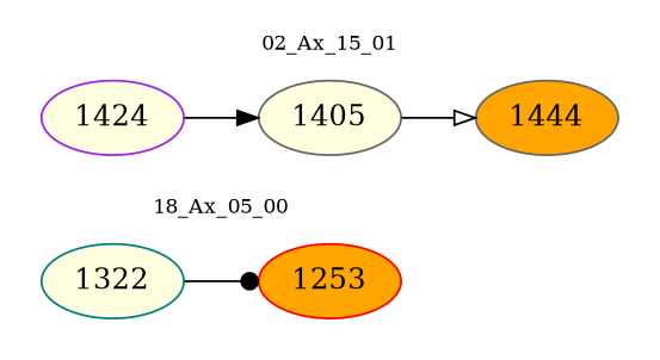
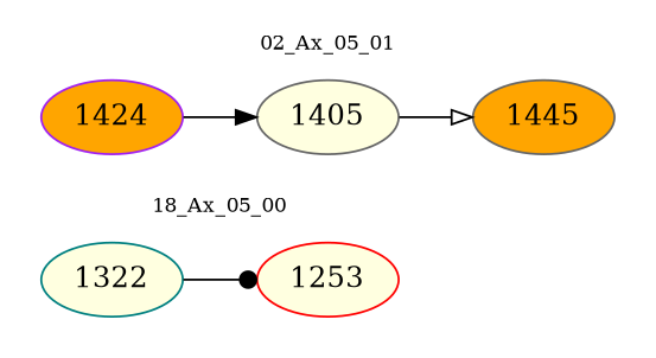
  digraph {
    rankdir=LR
    node [color=gray40 fillcolor=lightyellow style=filled]
    edge [color=black]
    n1 [color=teal label=1322]
-   n2 [color=red fillcolor=orange label=1253]
-   n3 [color=purple label=1424]
+   n2 [color=red label=1253]
+   n3 [color=purple fillcolor=orange label=1424]
    n4 [label=1405]
-   n5 [fillcolor=orange label=1444]
+   n5 [fillcolor=orange label=1445]
    subgraph cluster_1 {
      color=white
      fontsize=10
      label="18_Ax_05_00"
      n1
      n2
    }
    subgraph cluster_2 {
      color=white
      fontsize=10
-     label="02_Ax_15_01"
+     label="02_Ax_05_01"
      n3
      n4
      n5
    }
    n1 -> n2 [arrowhead=dot]
    n3 -> n4 [arrowhead=normal]
    n4 -> n5 [arrowhead=onormal]
  }
